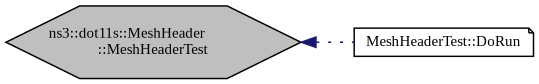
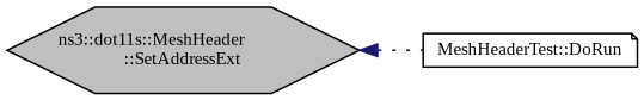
  digraph {
    rankdir=LR
    fontname="Liberation Serif"
    node [color=black fontname="Liberation Serif" fontsize=10 style=filled]
-   n1 [fillcolor=grey75 fontcolor=black height=0.2 label="ns3::dot11s::MeshHeader\l::MeshHeaderTest" shape=hexagon width=0.4]
+   n1 [fillcolor=grey75 fontcolor=black height=0.2 label="ns3::dot11s::MeshHeader\l::SetAddressExt" shape=hexagon width=0.4]
    n2 [fillcolor=white height=0.2 label="MeshHeaderTest::DoRun" shape=note width=0.4]
    n1 -> n2 [color=midnightblue dir=back fontname="Liberation Serif" fontsize=10 labelfontname=Helvetica labelfontsize=10 style=dotted]
  }
